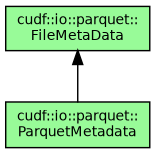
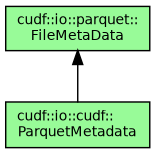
  digraph {
    node [color=black fillcolor=palegreen fontname=Helvetica fontsize=10 shape=record style=filled]
-   n1 [fontcolor=black height=0.2 label="cudf::io::parquet::\lParquetMetadata" width=0.4]
+   n1 [fontcolor=black height=0.2 label="cudf::io::cudf::\lParquetMetadata" width=0.4]
    n2 [height=0.2 label="cudf::io::parquet::\lFileMetaData" width=0.4]
    n2 -> n1 [color=black dir=back fontname=Helvetica fontsize=10 labelfontname=Helvetica labelfontsize=10 style=solid]
  }
